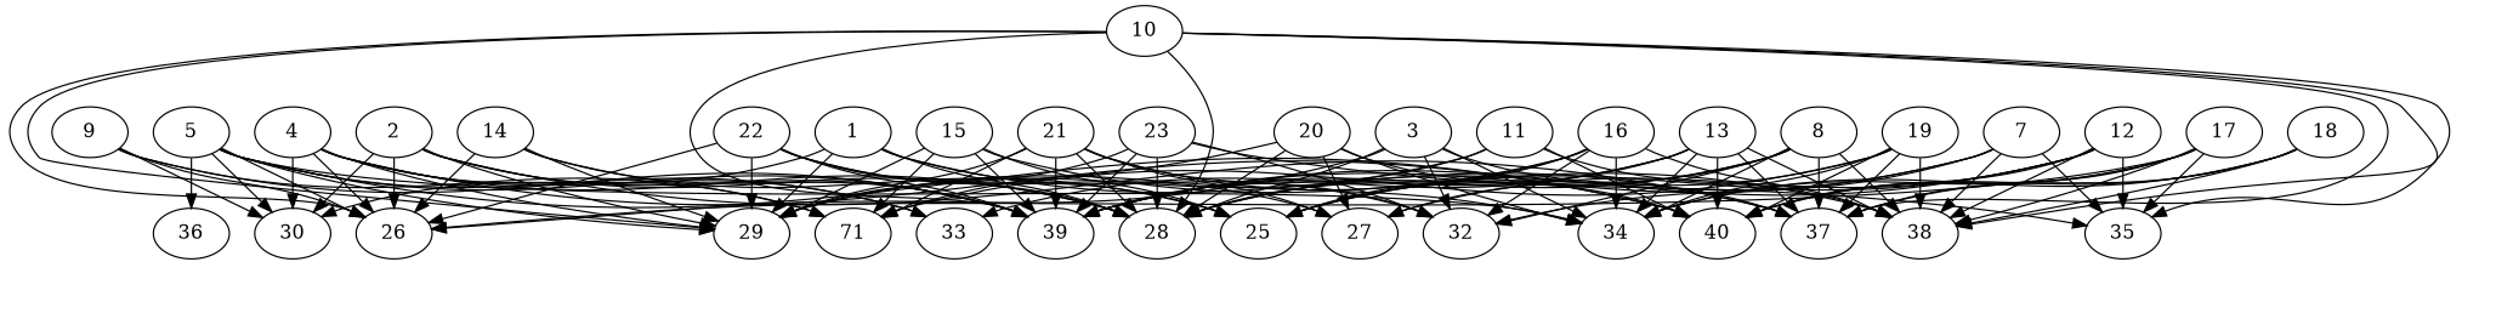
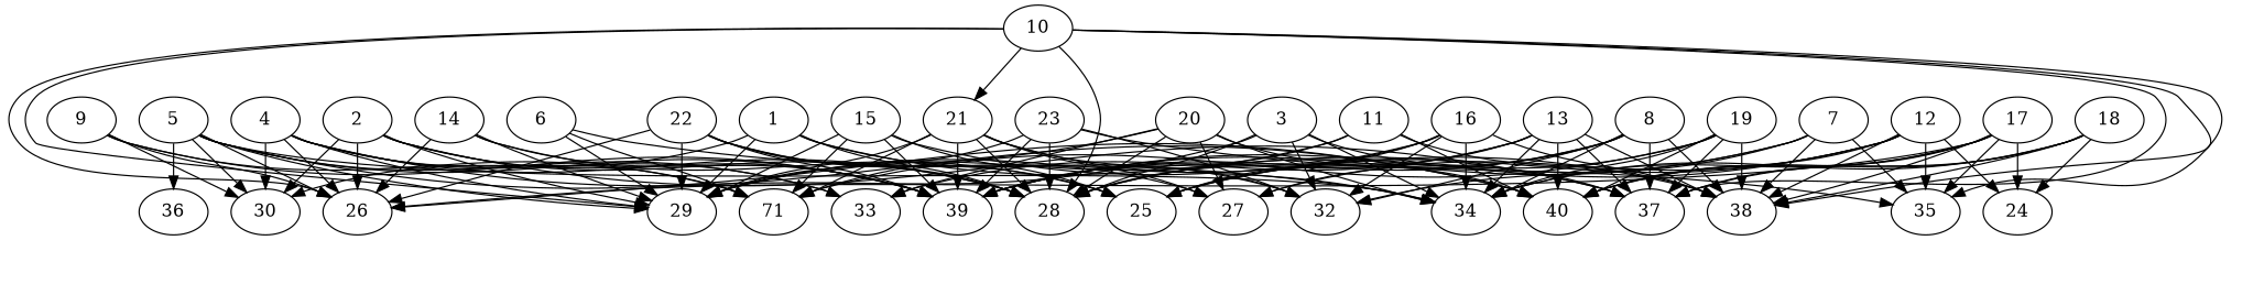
  digraph {
    node [alpha=0.11]
    1 [alpha=0.14 expect_size=33800192]
    28 [alpha=0.17 expect_size=22647808]
    29 [alpha=0.03 expect_size=43256832]
    30 [alpha=0.14 expect_size=47088640]
    32 [alpha=0.05 expect_size=34383872]
    37 [alpha=0.02 expect_size=37337088]
    2 [alpha=0.17 expect_size=9035776]
    26 [alpha=0.07 expect_size=25251840]
    39 [expect_size=8233984]
    3 [alpha=0.10 expect_size=7479296]
    34 [expect_size=5648384]
    4 [alpha=0.19 expect_size=8101888]
    n13 [expect_size=50339840 label=71]
    33 [alpha=0.15 expect_size=50198528]
    40 [alpha=0.04 expect_size=16347136]
    5 [alpha=0.03 expect_size=47167488]
    36 [alpha=0.17 expect_size=21892096]
+   6 [expect_size=12342272]
    7 [alpha=0.03 expect_size=23370752]
    35 [alpha=0.10 expect_size=45153280]
    38 [alpha=0.10 expect_size=15244288]
    8 [alpha=0.12 expect_size=10676224]
    27 [expect_size=20016128]
    9 [alpha=0.18 expect_size=5284864]
    10 [alpha=0.04 expect_size=16192512]
    11 [alpha=0.17 expect_size=16989184]
    12 [alpha=0.01 expect_size=49579008]
+   24 [alpha=0.17 expect_size=17142784]
    25 [alpha=0.10 expect_size=24890368]
    13 [expect_size=41406464]
    14 [alpha=0.03 expect_size=17072128]
    15 [alpha=0.00 expect_size=15335424]
    16 [alpha=0.18 expect_size=22842368]
    17 [alpha=0.01 expect_size=49052672]
    18 [alpha=0.09 expect_size=9935872]
    19 [alpha=0.02 expect_size=37361664]
    20 [alpha=0.01 expect_size=32781312]
    21 [alpha=0.13 expect_size=42801152]
    22 [alpha=0.07 expect_size=35973120]
    23 [alpha=0.01 expect_size=37847040]
    1 -> 28
    1 -> 29
    1 -> 30
    1 -> 32
    1 -> 37
    2 -> 28
    2 -> 29
    2 -> 30
    2 -> 37
    2 -> 26
    2 -> 39
    3 -> 28
    3 -> 32
    3 -> 37
    3 -> 26
    3 -> 34
    4 -> 28
    4 -> 29
    4 -> 30
    4 -> 26
    4 -> n13
    4 -> 33
    4 -> 40
    5 -> 29
    5 -> 30
    5 -> 26
    5 -> 39
    5 -> 34
    5 -> 33
    5 -> 40
    5 -> 36
+   6 -> 29
+   6 -> 34
+   6 -> n13
    7 -> 28
    7 -> 32
    7 -> 39
    7 -> 35
    7 -> 38
    8 -> 28
    8 -> 32
    8 -> 37
    8 -> 39
    8 -> 34
    8 -> 38
    8 -> 27
    9 -> 30
    9 -> 26
    9 -> 39
    9 -> n13
    10 -> 28
    10 -> 29
    10 -> 37
    10 -> 26
-   10 -> 39
+   10 -> 21
    10 -> 35
    10 -> 38
    11 -> 29
    11 -> 39
    11 -> 40
    11 -> 38
    12 -> 39
    12 -> 40
    12 -> 35
    12 -> 38
    12 -> 27
+   12 -> 24
    12 -> 25
    13 -> 37
    13 -> 39
    13 -> 34
    13 -> 33
    13 -> 40
    13 -> 38
    13 -> 25
    14 -> 29
    14 -> 26
    14 -> 39
    14 -> 25
    15 -> 29
    15 -> 39
    15 -> n13
    15 -> 38
    15 -> 25
    16 -> 28
    16 -> 29
    16 -> 32
    16 -> 34
    16 -> 38
    16 -> 25
    17 -> 37
    17 -> 26
    17 -> 34
    17 -> 40
    17 -> 35
    17 -> 38
+   17 -> 24
    18 -> 37
    18 -> 34
    18 -> 40
    18 -> 38
+   18 -> 24
    19 -> 37
    19 -> 34
    19 -> n13
    19 -> 40
    19 -> 38
    19 -> 25
    20 -> 28
    20 -> 34
    20 -> n13
+   20 -> 33
    20 -> 40
    20 -> 27
    21 -> 28
    21 -> 29
    21 -> 32
    21 -> 39
    21 -> 34
    21 -> n13
    21 -> 27
    22 -> 28
    22 -> 29
    22 -> 26
    22 -> 39
    22 -> 27
    22 -> 25
    23 -> 28
    23 -> 29
    23 -> 32
    23 -> 39
    23 -> 35
  }
